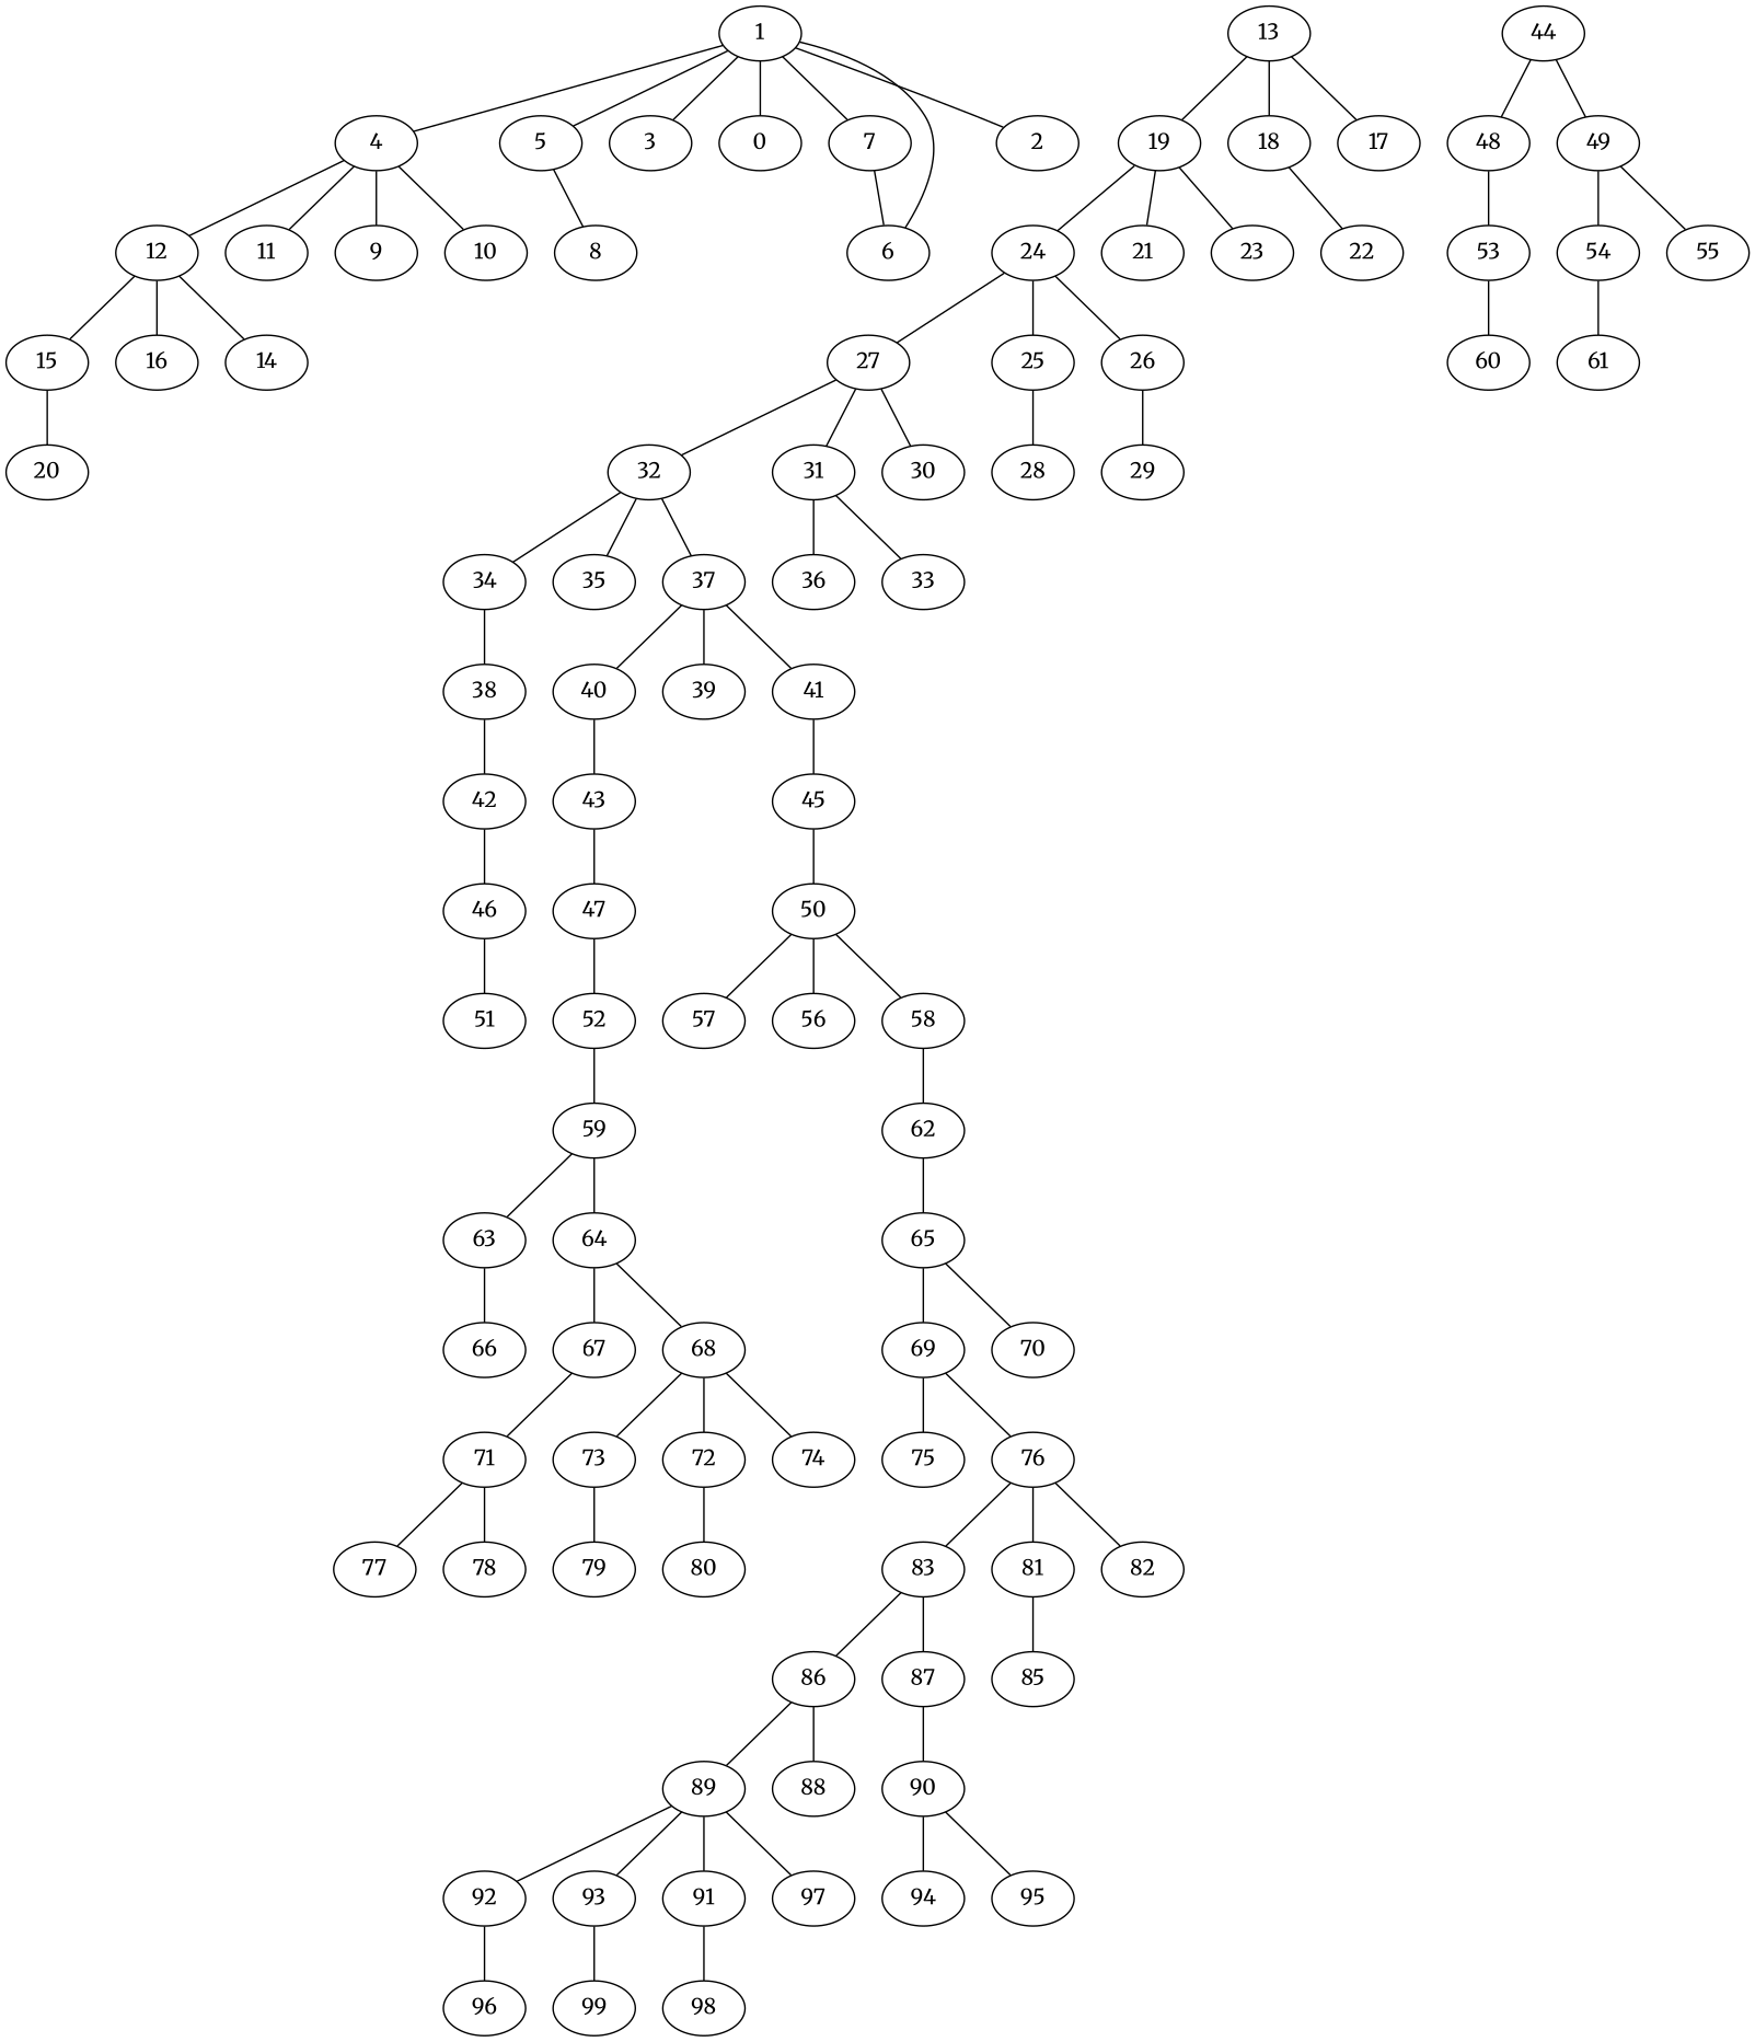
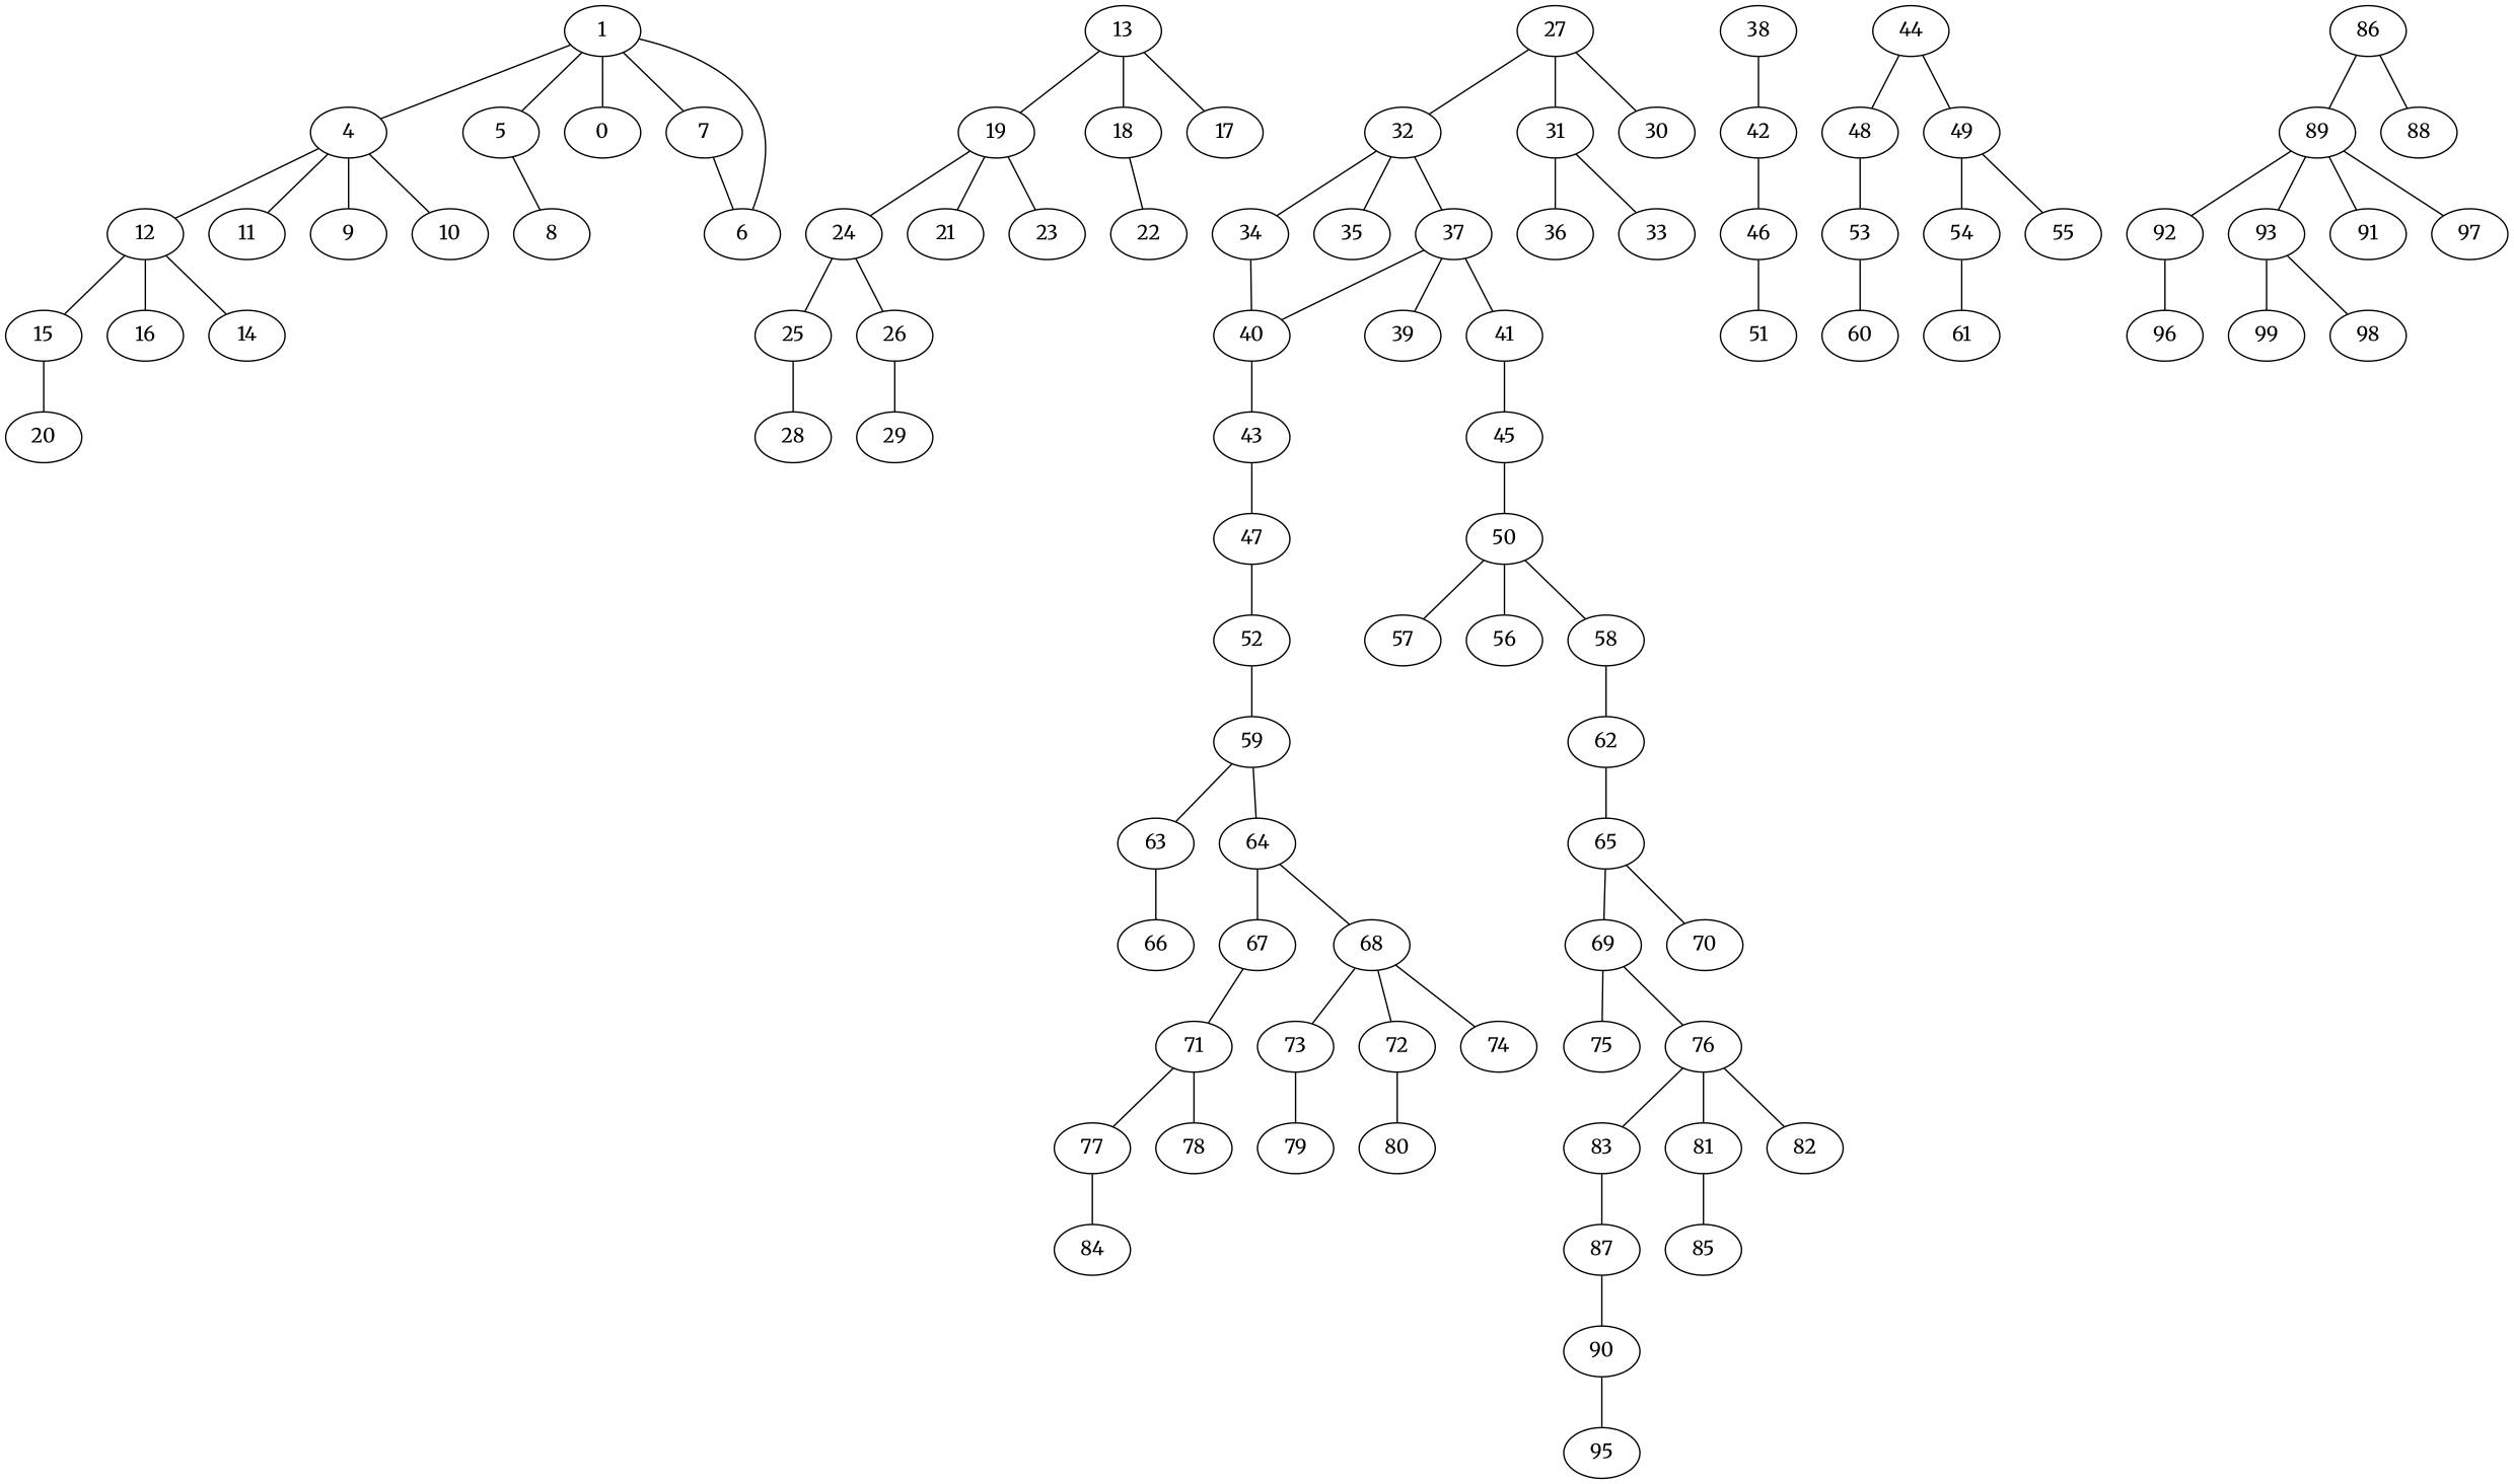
  strict graph {
    fontname=Merriweather
    node [fontname=Merriweather]
    edge [fontname=Merriweather]
    1
    4
    5
-   3
    0
    7
    6
-   2
    12
    11
    9
    10
    8
    15
    16
    14
    13
    19
    18
    17
    20
    24
    21
    23
    22
    27
    25
    26
    32
    31
    30
    28
    29
    34
    35
    37
    36
    33
    38
    40
    39
    41
    42
    43
    45
    46
    47
    44
    48
    49
    50
    51
    52
    53
    54
    55
    57
    56
    58
    59
    60
    61
    62
    63
    64
    65
    66
    67
    68
    69
    70
    71
    73
    72
    74
    75
    76
    77
    78
    79
    80
    83
    81
    82
+   84
    86
    87
    85
    89
    88
    90
    92
    93
    91
    97
-   94
    95
    96
    99
    98
    1 -- 4
    1 -- 5
-   1 -- 3
    1 -- 0
    1 -- 7
    1 -- 6
-   1 -- 2
    4 -- 12
    4 -- 11
    4 -- 9
    4 -- 10
    5 -- 8
    7 -- 6
    12 -- 15
    12 -- 16
    12 -- 14
    15 -- 20
    13 -- 19
    13 -- 18
    13 -- 17
    19 -- 24
    19 -- 21
    19 -- 23
    18 -- 22
-   24 -- 27
    24 -- 25
    24 -- 26
    27 -- 32
    27 -- 31
    27 -- 30
    25 -- 28
    26 -- 29
    32 -- 34
    32 -- 35
    32 -- 37
    31 -- 36
    31 -- 33
-   34 -- 38
+   34 -- 40
    37 -- 40
    37 -- 39
    37 -- 41
    38 -- 42
    40 -- 43
    41 -- 45
    42 -- 46
    43 -- 47
    45 -- 50
    46 -- 51
    47 -- 52
    44 -- 48
    44 -- 49
    48 -- 53
    49 -- 54
    49 -- 55
    50 -- 57
    50 -- 56
    50 -- 58
    52 -- 59
    53 -- 60
    54 -- 61
    58 -- 62
    59 -- 63
    59 -- 64
    62 -- 65
    63 -- 66
    64 -- 67
    64 -- 68
    65 -- 69
    65 -- 70
    67 -- 71
    68 -- 73
    68 -- 72
    68 -- 74
    69 -- 75
    69 -- 76
    71 -- 77
    71 -- 78
    73 -- 79
    72 -- 80
    76 -- 83
    76 -- 81
    76 -- 82
-   83 -- 86
+   77 -- 84
    83 -- 87
    81 -- 85
    86 -- 89
    86 -- 88
    87 -- 90
    89 -- 92
    89 -- 93
    89 -- 91
    89 -- 97
-   90 -- 94
    90 -- 95
    92 -- 96
    93 -- 99
-   91 -- 98
+   93 -- 98
  }
